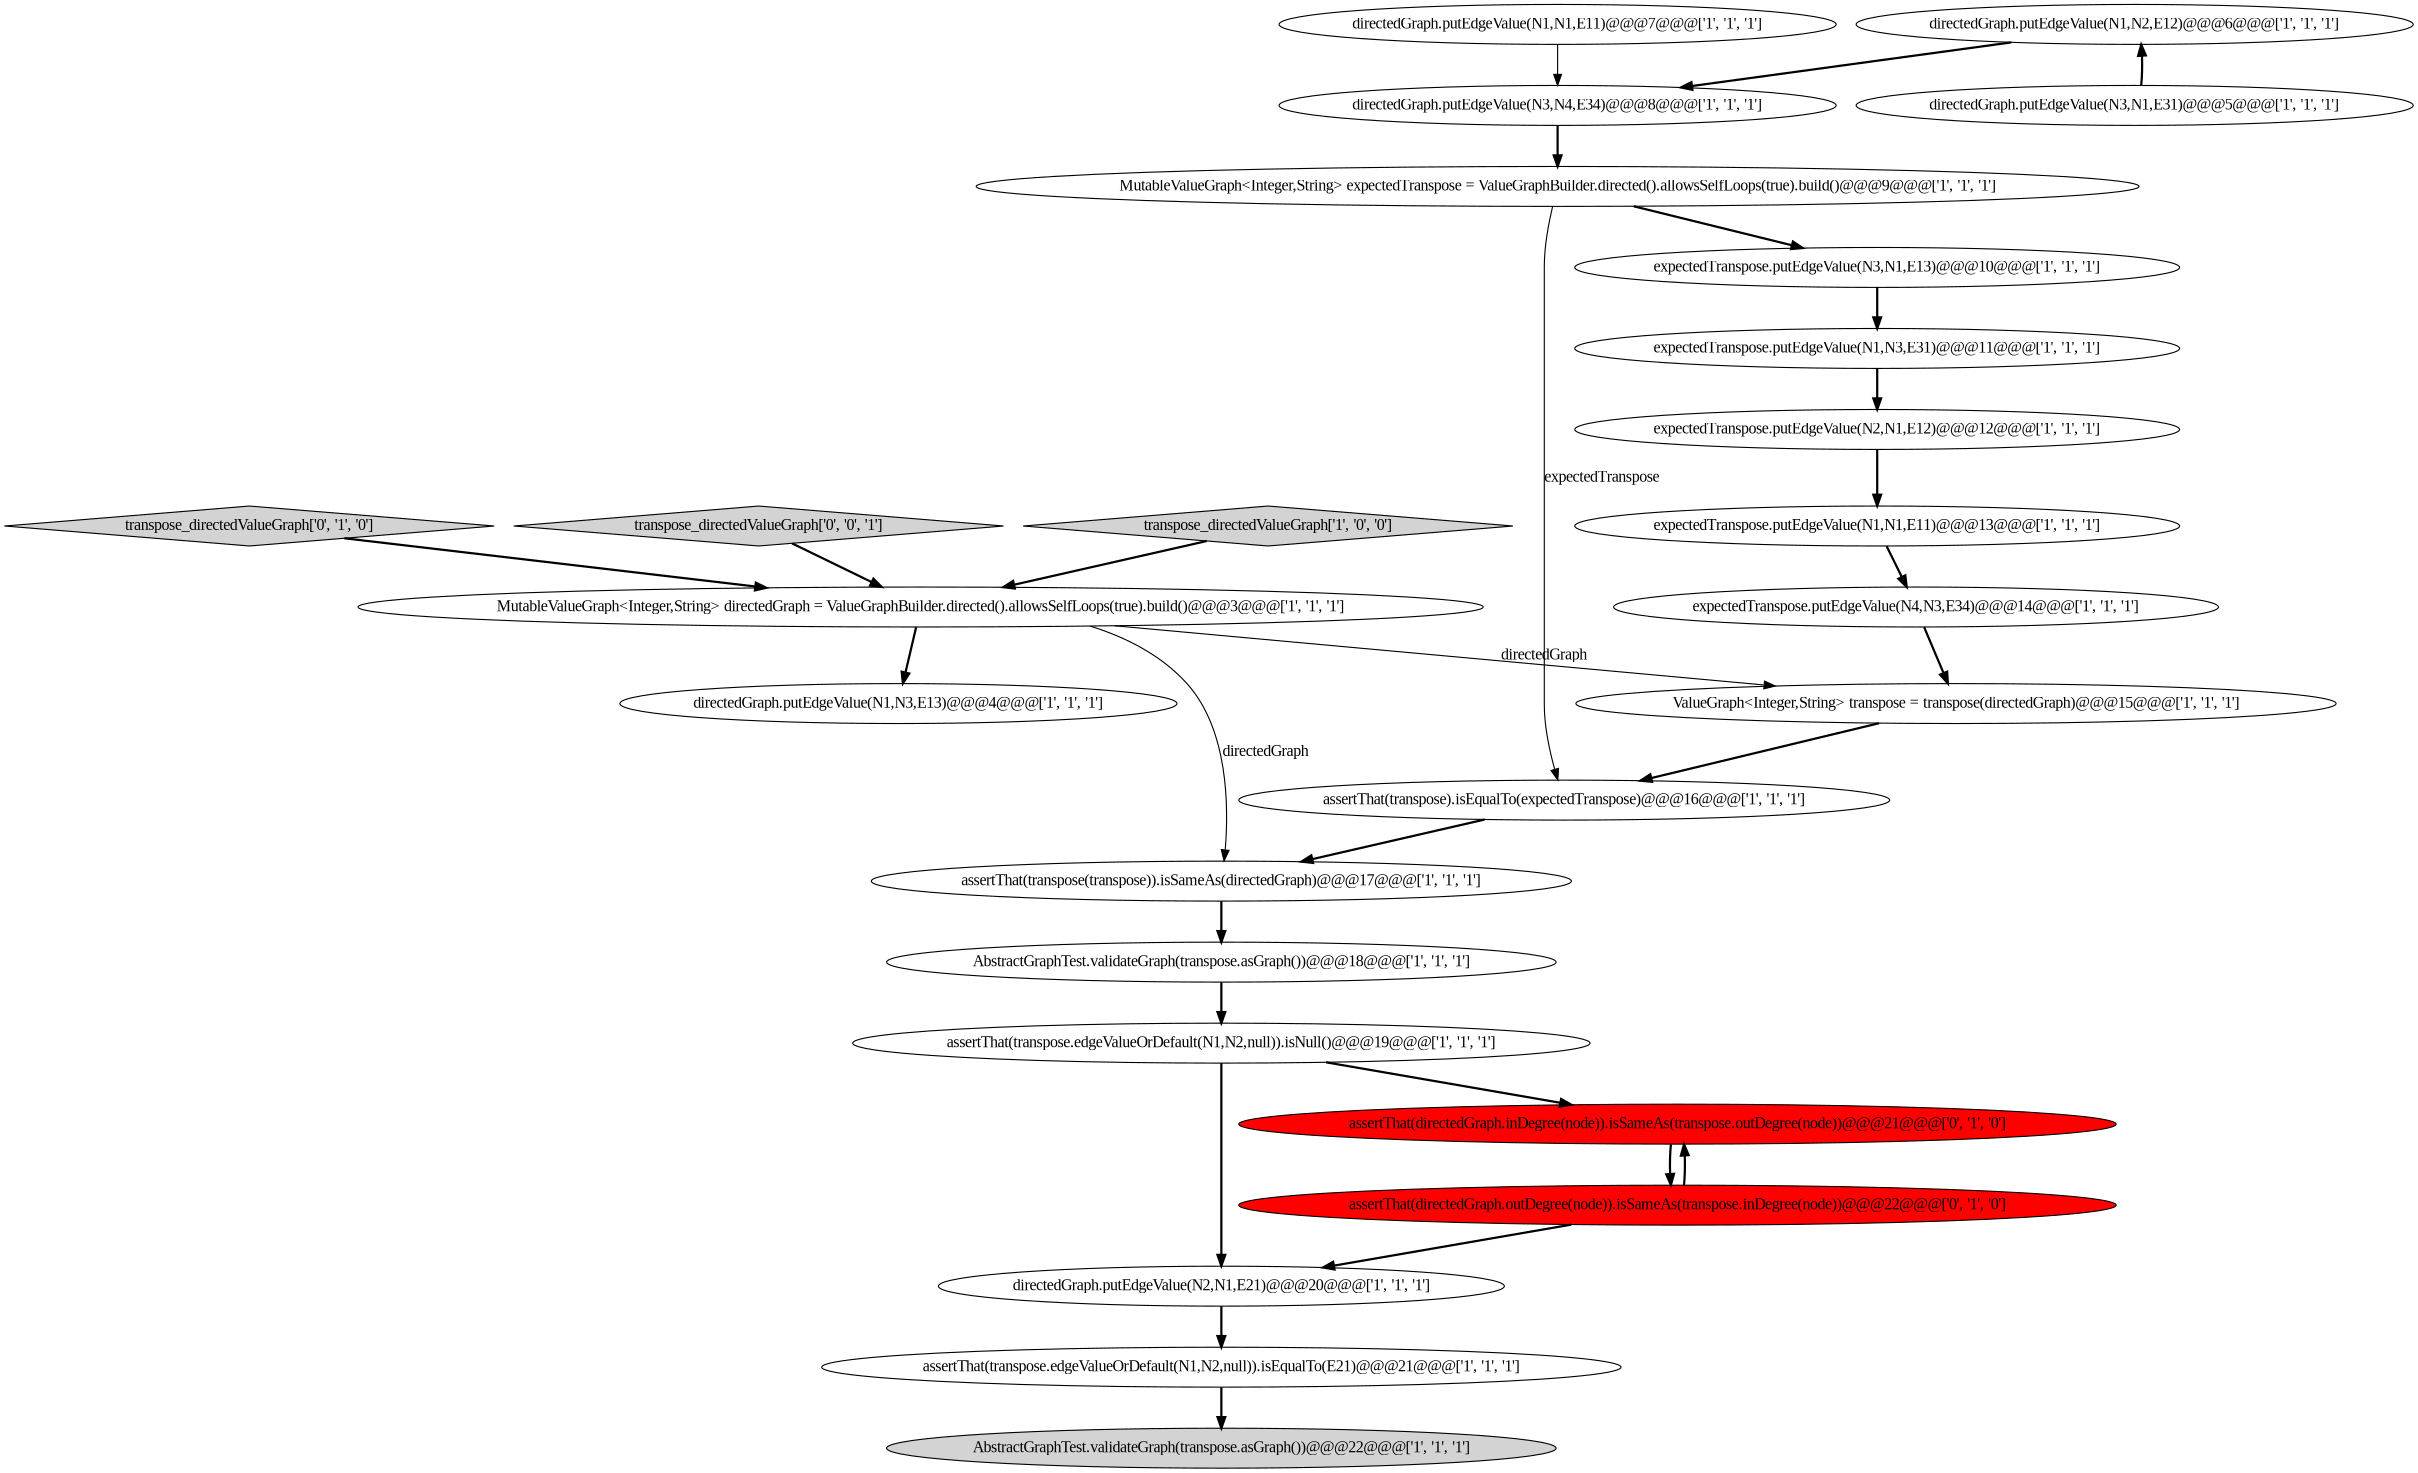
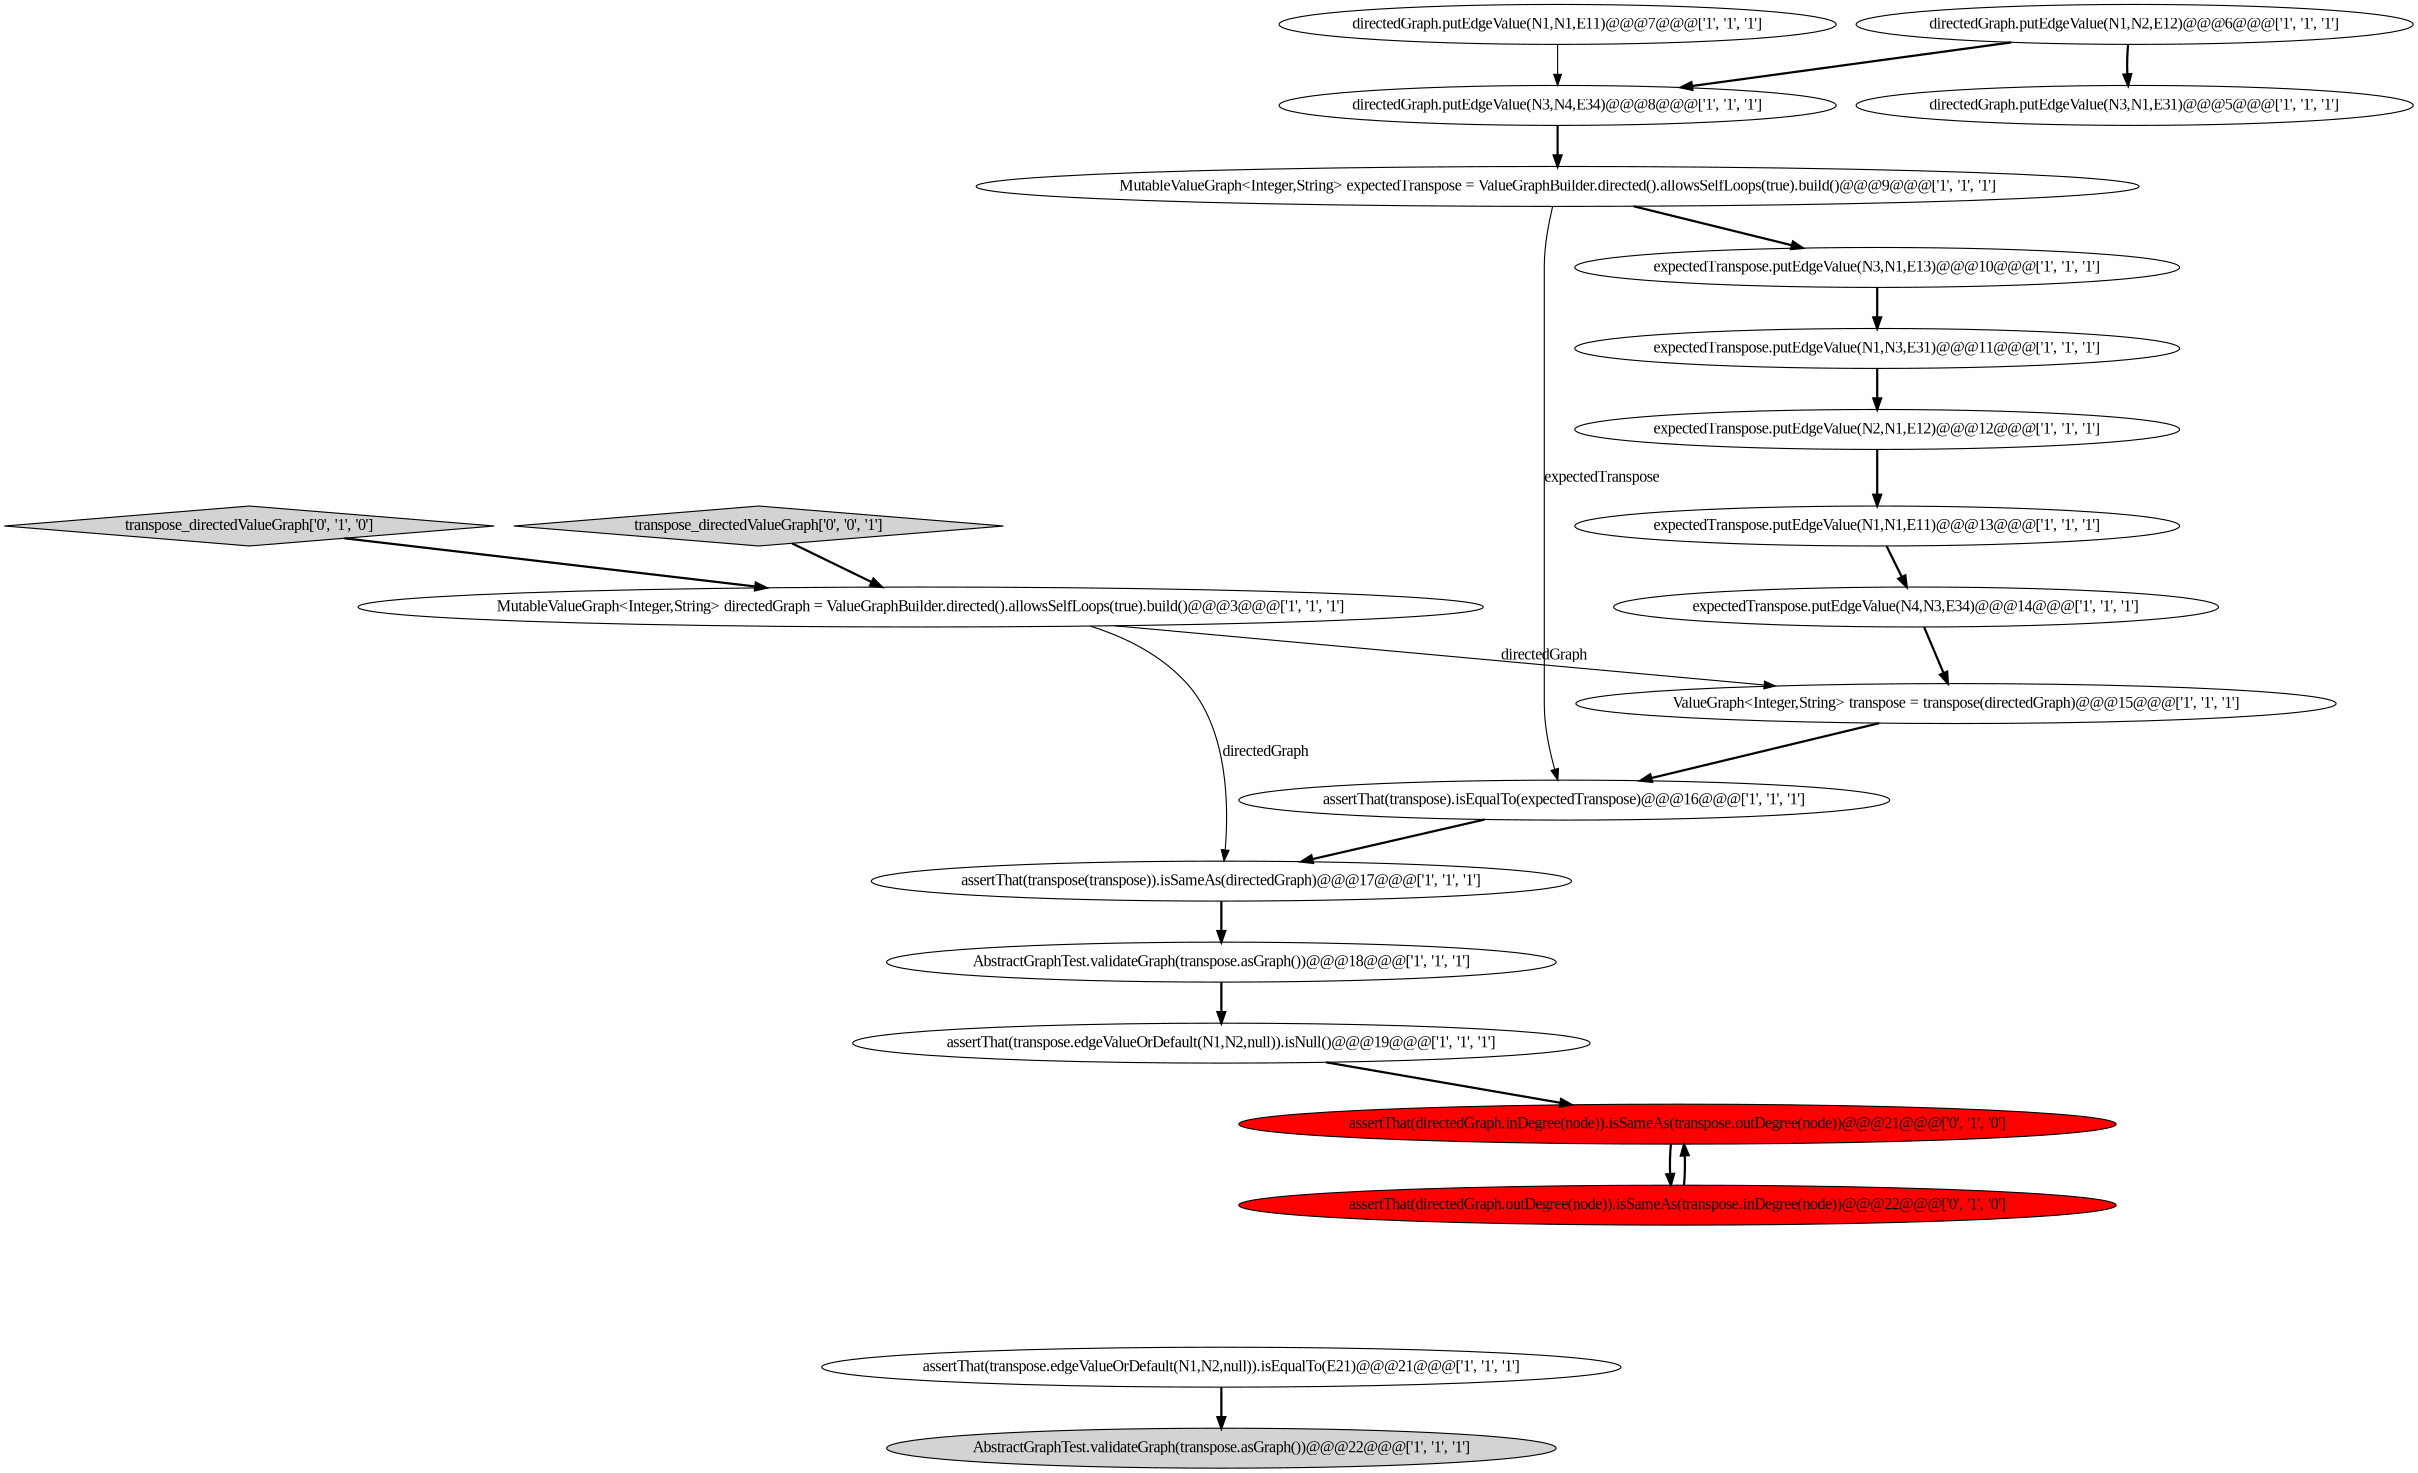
  digraph {
    fontname="Liberation Serif"
    node [fillcolor=white fontname="Liberation Serif" shape=ellipse style=filled]
    edge [fontname="Liberation Serif" style=bold]
    n1 [label="ValueGraph<Integer,String> transpose = transpose(directedGraph)@@@15@@@['1', '1', '1']"]
    n2 [label="assertThat(transpose).isEqualTo(expectedTranspose)@@@16@@@['1', '1', '1']"]
    n3 [label="assertThat(transpose(transpose)).isSameAs(directedGraph)@@@17@@@['1', '1', '1']"]
    n4 [label="AbstractGraphTest.validateGraph(transpose.asGraph())@@@18@@@['1', '1', '1']"]
    n5 [label="assertThat(transpose.edgeValueOrDefault(N1,N2,null)).isNull()@@@19@@@['1', '1', '1']"]
-   n6 [fillcolor=lightgray label="transpose_directedValueGraph['1', '0', '0']" shape=diamond]
    n7 [label="MutableValueGraph<Integer,String> directedGraph = ValueGraphBuilder.directed().allowsSelfLoops(true).build()@@@3@@@['1', '1', '1']"]
-   n8 [label="directedGraph.putEdgeValue(N1,N3,E13)@@@4@@@['1', '1', '1']"]
-   n9 [label="directedGraph.putEdgeValue(N2,N1,E21)@@@20@@@['1', '1', '1']"]
    n10 [label="assertThat(transpose.edgeValueOrDefault(N1,N2,null)).isEqualTo(E21)@@@21@@@['1', '1', '1']"]
    n11 [fillcolor=lightgray label="AbstractGraphTest.validateGraph(transpose.asGraph())@@@22@@@['1', '1', '1']"]
    n12 [label="directedGraph.putEdgeValue(N3,N4,E34)@@@8@@@['1', '1', '1']"]
    n13 [label="MutableValueGraph<Integer,String> expectedTranspose = ValueGraphBuilder.directed().allowsSelfLoops(true).build()@@@9@@@['1', '1', '1']"]
    n14 [label="expectedTranspose.putEdgeValue(N3,N1,E13)@@@10@@@['1', '1', '1']"]
    n15 [fillcolor=red label="assertThat(directedGraph.inDegree(node)).isSameAs(transpose.outDegree(node))@@@21@@@['0', '1', '0']"]
    n16 [fillcolor=red label="assertThat(directedGraph.outDegree(node)).isSameAs(transpose.inDegree(node))@@@22@@@['0', '1', '0']"]
    n17 [label="expectedTranspose.putEdgeValue(N1,N3,E31)@@@11@@@['1', '1', '1']"]
    n18 [label="expectedTranspose.putEdgeValue(N2,N1,E12)@@@12@@@['1', '1', '1']"]
    n19 [label="expectedTranspose.putEdgeValue(N1,N1,E11)@@@13@@@['1', '1', '1']"]
    n20 [fillcolor=lightgray label="transpose_directedValueGraph['0', '1', '0']" shape=diamond]
    n21 [label="expectedTranspose.putEdgeValue(N4,N3,E34)@@@14@@@['1', '1', '1']"]
    n22 [label="directedGraph.putEdgeValue(N1,N2,E12)@@@6@@@['1', '1', '1']"]
    n23 [label="directedGraph.putEdgeValue(N1,N1,E11)@@@7@@@['1', '1', '1']"]
    n24 [label="directedGraph.putEdgeValue(N3,N1,E31)@@@5@@@['1', '1', '1']"]
    n25 [fillcolor=lightgray label="transpose_directedValueGraph['0', '0', '1']" shape=diamond]
    n1 -> n2
    n2 -> n3
    n3 -> n4
    n4 -> n5
-   n5 -> n9
    n5 -> n15
-   n6 -> n7
    n7 -> n1 [label=directedGraph style=solid]
    n7 -> n3 [label=directedGraph style=solid]
-   n7 -> n8
-   n9 -> n10
    n10 -> n11
    n12 -> n13
    n13 -> n2 [label=expectedTranspose style=solid]
    n13 -> n14
    n14 -> n17
    n15 -> n16
-   n16 -> n9
    n16 -> n15
    n17 -> n18
    n18 -> n19
    n19 -> n21
    n20 -> n7
    n21 -> n1
    n22 -> n12
    n23 -> n12 [style=solid]
-   n24 -> n22
+   n22 -> n24
    n25 -> n7
  }
